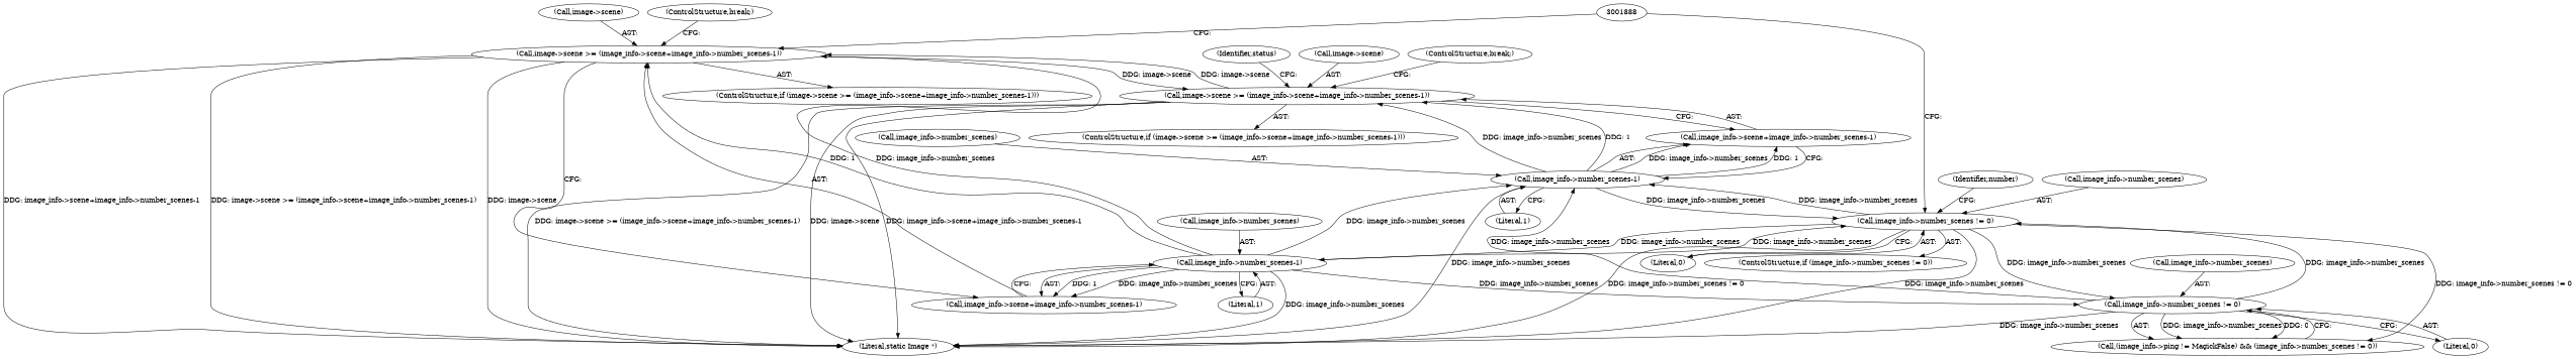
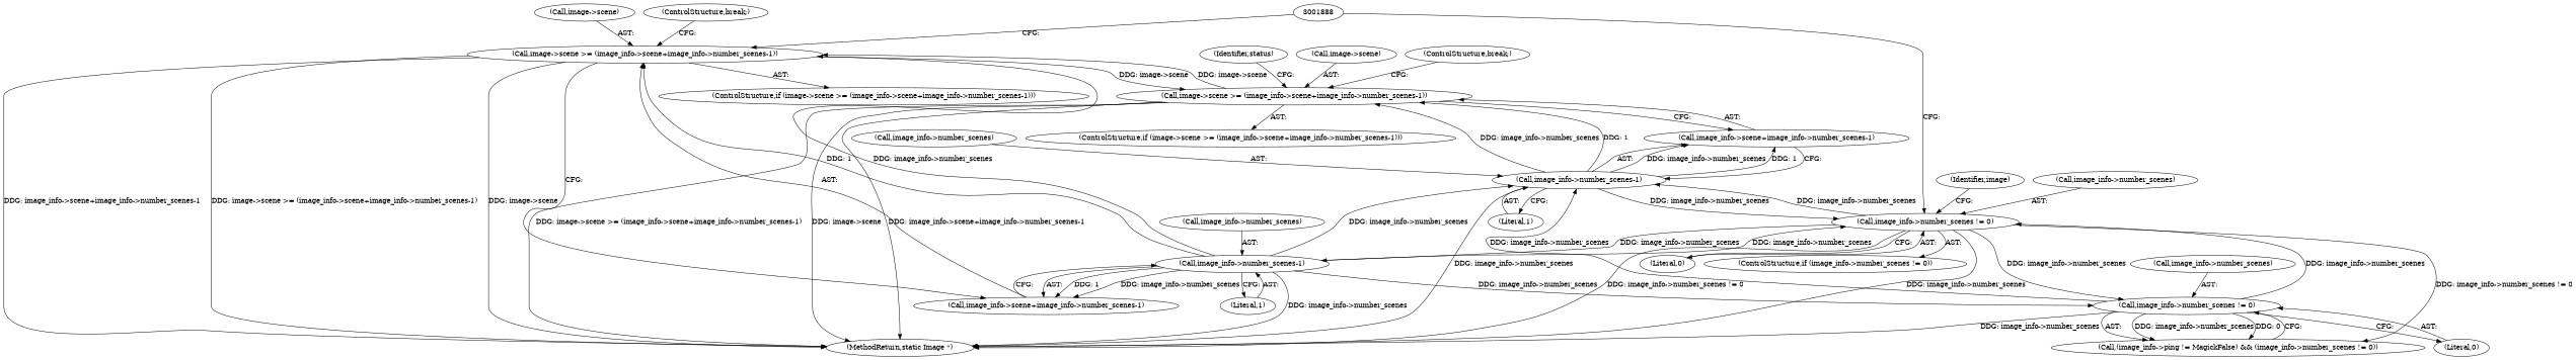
  digraph {
    n1 [label="(Call,image->scene >= (image_info->scene+image_info->number_scenes-1))"]
    n2 [label="(Call,image->scene >= (image_info->scene+image_info->number_scenes-1))"]
    n3 [label="(ControlStructure,if (image->scene >= (image_info->scene+image_info->number_scenes-1)))"]
    n4 [label="(Call,image_info->scene+image_info->number_scenes-1)"]
-   n5 [label="(Literal,static Image *)"]
+   n5 [label="(MethodReturn,static Image *)"]
    n6 [label="(Call,image_info->scene+image_info->number_scenes-1)"]
    n7 [label="(ControlStructure,if (image->scene >= (image_info->scene+image_info->number_scenes-1)))"]
    n8 [label="(Call,image_info->number_scenes-1)"]
    n9 [label="(Call,image_info->number_scenes-1)"]
    n10 [label="(Call,image_info->number_scenes != 0)"]
    n11 [label="(Call,image_info->number_scenes != 0)"]
    n12 [label="(Literal,1)"]
    n13 [label="(Literal,0)"]
    n14 [label="(ControlStructure,if (image_info->number_scenes != 0))"]
    n15 [label="(Call,(image_info->ping != MagickFalse) && (image_info->number_scenes != 0))"]
    n16 [label="(Literal,1)"]
    n17 [label="(Literal,0)"]
    n18 [label="(Call,image_info->number_scenes)"]
    n19 [label="(ControlStructure,break;)"]
    n20 [label="(Call,image_info->number_scenes)"]
    n21 [label="(Identifier,status)"]
-   n22 [label="(Identifier,number)"]
+   n22 [label="(Identifier,image)"]
    n23 [label="(ControlStructure,break;)"]
    n24 [label="(Call,image->scene)"]
    n25 [label="(Call,image_info->number_scenes)"]
    n26 [label="(Call,image->scene)"]
    n27 [label="(Call,image_info->number_scenes)"]
    n28 [label=3001888]
    n1 -> n2 [label="DDG: image->scene"]
    n1 -> n3 [label="AST: "]
    n1 -> n4 [label="CFG: "]
    n1 -> n5 [label="DDG: image_info->scene+image_info->number_scenes-1"]
    n1 -> n5 [label="DDG: image->scene >= (image_info->scene+image_info->number_scenes-1)"]
    n1 -> n5 [label="DDG: image->scene"]
    n2 -> n1 [label="DDG: image->scene"]
    n2 -> n5 [label="DDG: image_info->scene+image_info->number_scenes-1"]
    n2 -> n5 [label="DDG: image->scene >= (image_info->scene+image_info->number_scenes-1)"]
    n2 -> n5 [label="DDG: image->scene"]
    n2 -> n6 [label="CFG: "]
    n2 -> n7 [label="AST: "]
    n4 -> n1 [label="AST: "]
    n4 -> n8 [label="CFG: "]
    n6 -> n2 [label="AST: "]
    n6 -> n9 [label="CFG: "]
    n8 -> n1 [label="DDG: image_info->number_scenes"]
    n8 -> n1 [label="DDG: 1"]
    n8 -> n4 [label="AST: "]
    n8 -> n4 [label="DDG: image_info->number_scenes"]
    n8 -> n4 [label="DDG: 1"]
    n8 -> n5 [label="DDG: image_info->number_scenes"]
    n8 -> n9 [label="DDG: image_info->number_scenes"]
    n8 -> n10 [label="DDG: image_info->number_scenes"]
    n8 -> n11 [label="DDG: image_info->number_scenes"]
    n8 -> n12 [label="CFG: "]
    n9 -> n2 [label="DDG: image_info->number_scenes"]
    n9 -> n2 [label="DDG: 1"]
    n9 -> n5 [label="DDG: image_info->number_scenes"]
    n9 -> n6 [label="AST: "]
    n9 -> n6 [label="DDG: image_info->number_scenes"]
    n9 -> n6 [label="DDG: 1"]
    n9 -> n10 [label="DDG: image_info->number_scenes"]
    n9 -> n16 [label="CFG: "]
    n10 -> n5 [label="DDG: image_info->number_scenes"]
    n10 -> n5 [label="DDG: image_info->number_scenes != 0"]
    n10 -> n8 [label="DDG: image_info->number_scenes"]
    n10 -> n9 [label="DDG: image_info->number_scenes"]
    n10 -> n11 [label="DDG: image_info->number_scenes"]
    n10 -> n13 [label="CFG: "]
    n10 -> n14 [label="AST: "]
    n10 -> n15 [label="DDG: image_info->number_scenes != 0"]
    n11 -> n5 [label="DDG: image_info->number_scenes"]
    n11 -> n9 [label="DDG: image_info->number_scenes"]
    n11 -> n10 [label="DDG: image_info->number_scenes"]
    n11 -> n15 [label="AST: "]
    n11 -> n15 [label="DDG: image_info->number_scenes"]
    n11 -> n15 [label="DDG: 0"]
    n11 -> n17 [label="CFG: "]
    n12 -> n8 [label="AST: "]
    n13 -> n10 [label="AST: "]
    n15 -> n11 [label="CFG: "]
    n16 -> n9 [label="AST: "]
    n17 -> n11 [label="AST: "]
    n18 -> n11 [label="AST: "]
    n19 -> n2 [label="CFG: "]
    n20 -> n9 [label="AST: "]
    n21 -> n2 [label="CFG: "]
    n22 -> n10 [label="CFG: "]
    n23 -> n1 [label="CFG: "]
    n24 -> n1 [label="AST: "]
    n25 -> n8 [label="AST: "]
    n26 -> n2 [label="AST: "]
    n27 -> n10 [label="AST: "]
    n28 -> n1 [label="CFG: "]
    n28 -> n10 [label="CFG: "]
  }
